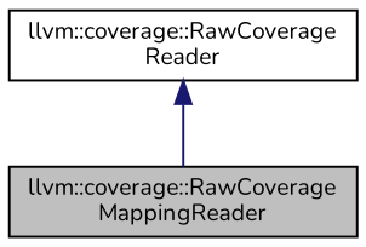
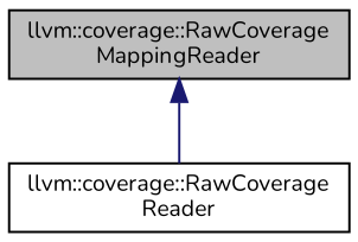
  digraph {
    fontname=Nunito
    node [color=black fontname=Nunito fontsize=10 shape=record]
    n1 [fillcolor=grey75 fontcolor=black height=0.2 label="llvm::coverage::RawCoverage\lMappingReader" style=filled width=0.4]
    n2 [height=0.2 label="llvm::coverage::RawCoverage\lReader" width=0.4]
-   n2 -> n1 [color=midnightblue dir=back fontname=Nunito fontsize=10 labelfontname=Helvetica labelfontsize=10 style=solid]
+   n1 -> n2 [color=midnightblue dir=back fontname=Nunito fontsize=10 labelfontname=Helvetica labelfontsize=10 style=solid]
  }
